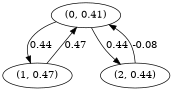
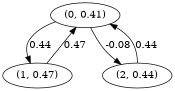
  digraph {
    n1 [label="(0, 0.41)"]
    n2 [label="(1, 0.47)"]
    n3 [label="(2, 0.44)"]
    n1 -> n2 [label=0.44]
-   n1 -> n3 [label=0.44]
+   n1 -> n3 [label=-0.08]
    n2 -> n1 [label=0.47]
-   n3 -> n1 [label=-0.08]
+   n3 -> n1 [label=0.44]
  }
